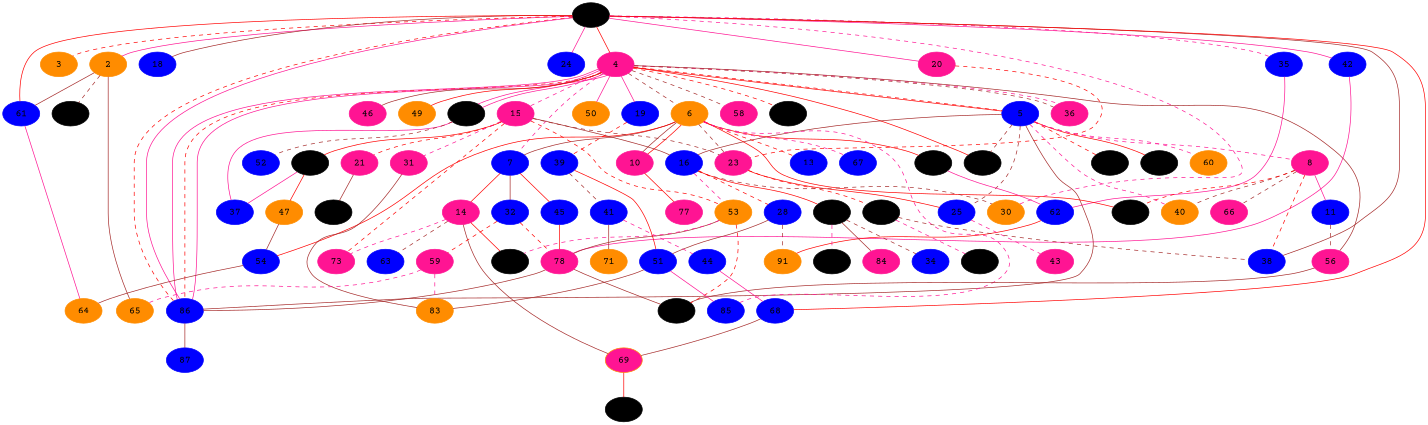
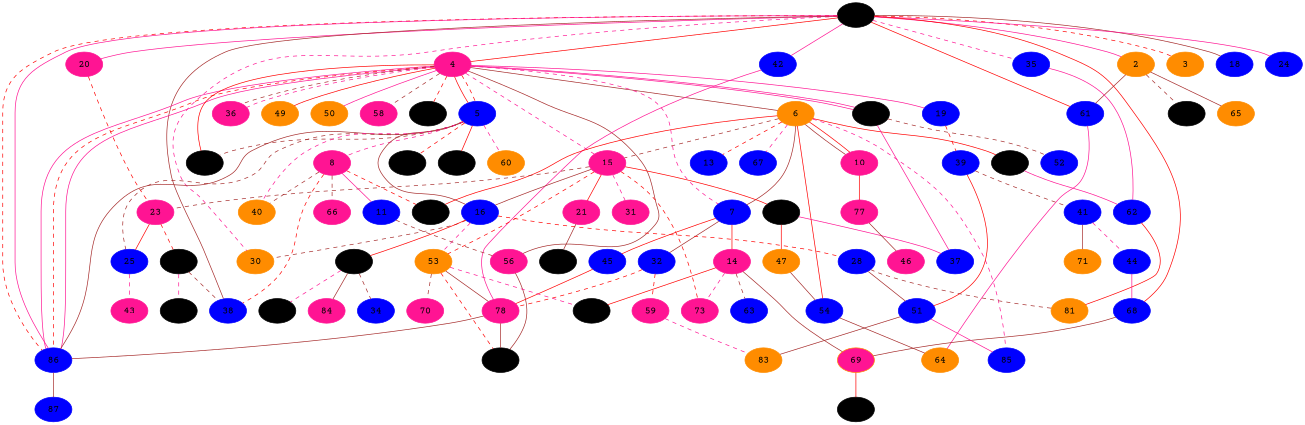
  graph {
    fontname="Courier Prime"
    node [color=blue fontname="Courier Prime" style=filled]
    edge [color=brown fontname="Courier Prime" style=solid]
    1 [color=black]
    2 [color=darkorange]
    3 [color=darkorange]
    4 [color=deeppink]
    18
    20 [color=deeppink]
    24
    30 [color=darkorange]
    35
    38
    42
    61
    68
    86
    48 [color=black]
    65 [color=darkorange]
    5
    6 [color=darkorange]
    7
    9 [color=black]
    15 [color=deeppink]
    19
    36 [color=deeppink]
    46 [color=deeppink]
    49 [color=darkorange]
    50 [color=darkorange]
    55 [color=black]
    56 [color=deeppink]
    58 [color=deeppink]
    74 [color=black]
    23 [color=deeppink]
    62
    78 [color=deeppink]
    64 [color=darkorange]
    69 [color=darkorange fillcolor=deeppink]
    87
    8 [color=deeppink]
    16
    17 [color=black]
    22 [color=black]
    25
    40 [color=darkorange]
    60 [color=darkorange]
    10 [color=deeppink]
    12 [color=black]
    13
    29 [color=black]
    54
    67
    85
    14 [color=deeppink]
    32
    45
    37
    52
    73 [color=deeppink]
    21 [color=deeppink]
    26 [color=black]
    31 [color=deeppink]
    53 [color=darkorange]
    39
    82 [color=black]
    11
    66 [color=deeppink]
    28
    33 [color=black]
    43 [color=deeppink]
    77 [color=deeppink]
    27 [color=black]
    63
    76 [color=black]
    59 [color=deeppink]
    79 [color=black]
    72 [color=black]
    47 [color=darkorange]
    83 [color=darkorange]
+   70 [color=deeppink]
    51
-   81 [color=darkorange label=91]
+   81 [color=darkorange]
    34
    80 [color=black]
    84 [color=deeppink]
    41
    57 [color=black]
    44
    71 [color=darkorange]
    1 -- 2 [color=deeppink]
    1 -- 3 [color=red style=dashed]
    1 -- 4 [color=red]
    1 -- 18
    1 -- 20 [color=deeppink]
    1 -- 24 [color=deeppink]
    1 -- 30 [color=deeppink style=dashed]
    1 -- 35 [color=deeppink style=dashed]
    1 -- 38
    1 -- 42 [color=deeppink]
    1 -- 61 [color=red]
    1 -- 68 [color=red]
    1 -- 86 [color=red style=dashed]
    1 -- 86 [color=deeppink]
    2 -- 61
    2 -- 48 [style=dashed]
    2 -- 65
    4 -- 86 [color=deeppink]
    4 -- 86 [color=red style=dashed]
    4 -- 86 [color=deeppink]
    4 -- 5 [color=red]
    4 -- 5 [color=red style=dashed]
-   4 -- 6 [style=dashed]
+   4 -- 6
    4 -- 7 [color=deeppink style=dashed]
    4 -- 9 [color=deeppink]
    4 -- 9 [color=deeppink]
    4 -- 15 [color=deeppink style=dashed]
    4 -- 19 [color=deeppink]
    4 -- 36 [style=dashed]
    4 -- 36 [color=deeppink style=dashed]
-   4 -- 46
+   77 -- 46
    4 -- 49 [color=red]
    4 -- 50 [color=deeppink]
    4 -- 55 [color=red]
    4 -- 56
    4 -- 58 [style=dashed]
    4 -- 74 [color=red style=dashed]
    20 -- 23 [color=red style=dashed]
    35 -- 62 [color=deeppink]
    42 -- 78 [color=deeppink]
    61 -- 64 [color=deeppink]
    68 -- 69
    86 -- 87
    5 -- 86
    5 -- 55 [style=dashed]
    5 -- 8 [color=deeppink style=dashed]
    5 -- 16
    5 -- 17 [color=red style=dashed]
    5 -- 22 [color=red]
    5 -- 25 [style=dashed]
    5 -- 40 [color=deeppink style=dashed]
    5 -- 60 [color=deeppink style=dashed]
    6 -- 7
-   6 -- 23 [style=dashed]
+   6 -- 15 [style=dashed]
    6 -- 10
    6 -- 10 [color=red]
    6 -- 12 [color=red]
    6 -- 13 [color=red style=dashed]
    6 -- 29 [color=red]
    6 -- 54 [color=red]
    6 -- 67 [color=deeppink style=dashed]
    6 -- 85 [color=deeppink style=dashed]
    7 -- 14 [color=red]
    7 -- 32
    7 -- 45 [color=red]
    9 -- 37 [color=deeppink]
    9 -- 52 [style=dashed]
    15 -- 23 [style=dashed]
    15 -- 16
    15 -- 73 [color=red style=dashed]
-   15 -- 21 [color=red style=dashed]
+   15 -- 21 [color=red]
    15 -- 26 [color=red]
    15 -- 31 [color=deeppink style=dashed]
    15 -- 53 [color=red style=dashed]
    19 -- 39 [color=red style=dashed]
    56 -- 82
    23 -- 25 [color=red]
    23 -- 27 [color=red style=dashed]
    62 -- 81 [color=red]
    78 -- 86
    78 -- 82
    69 -- 79 [color=red]
    8 -- 38 [color=red style=dashed]
    8 -- 40 [style=dashed]
    8 -- 12 [color=red style=dashed]
    8 -- 11 [color=deeppink]
    8 -- 66 [style=dashed]
    16 -- 30 [style=dashed]
    16 -- 53 [color=deeppink style=dashed]
    16 -- 28 [color=red style=dashed]
    16 -- 33 [color=red]
    25 -- 43 [color=deeppink style=dashed]
    10 -- 77 [color=red]
    29 -- 62 [color=deeppink]
    54 -- 64
    14 -- 69
    14 -- 73 [color=deeppink style=dashed]
    14 -- 63 [style=dashed]
    14 -- 76 [color=red]
    32 -- 78 [color=red style=dashed]
    32 -- 59 [color=red style=dashed]
    45 -- 78 [color=red]
    21 -- 72
    26 -- 37 [color=deeppink]
    26 -- 47 [color=red]
-   31 -- 83
    53 -- 78
    53 -- 82 [color=red style=dashed]
    53 -- 76 [color=deeppink style=dashed]
+   53 -- 70 [style=dashed]
    39 -- 51 [color=red]
    39 -- 41 [style=dashed]
    11 -- 56 [style=dashed]
    28 -- 51
    28 -- 81 [style=dashed]
    33 -- 34 [style=dashed]
    33 -- 80 [color=deeppink style=dashed]
    33 -- 84
    27 -- 38 [style=dashed]
    27 -- 57 [color=deeppink style=dashed]
-   59 -- 65 [color=deeppink style=dashed]
    59 -- 83 [color=deeppink style=dashed]
    47 -- 54
    51 -- 85 [color=deeppink]
    51 -- 83
    41 -- 44 [color=deeppink style=dashed]
    41 -- 71
    44 -- 68 [color=deeppink]
  }
